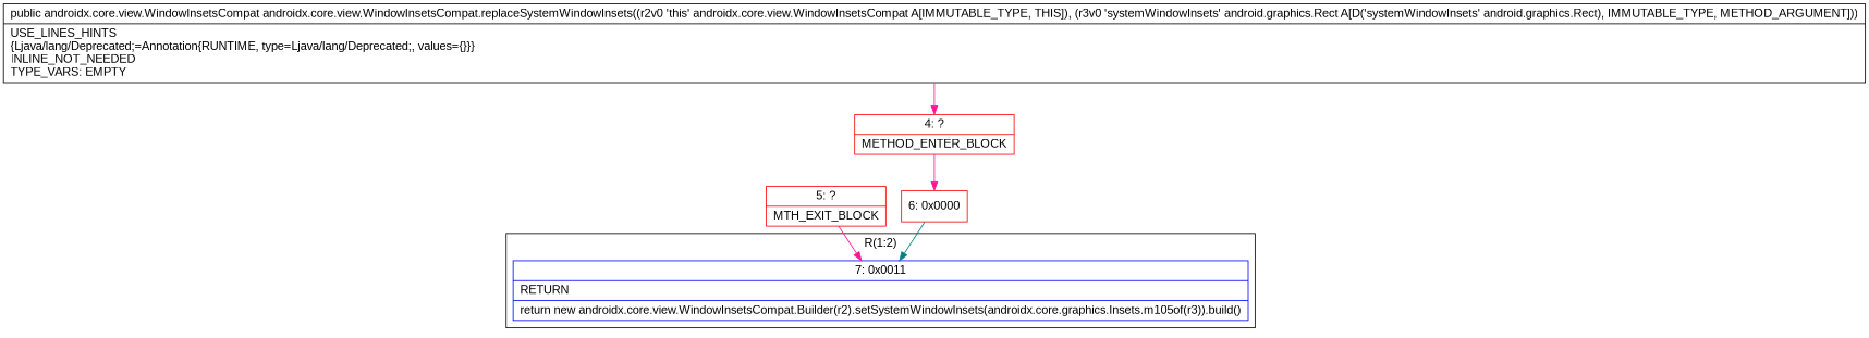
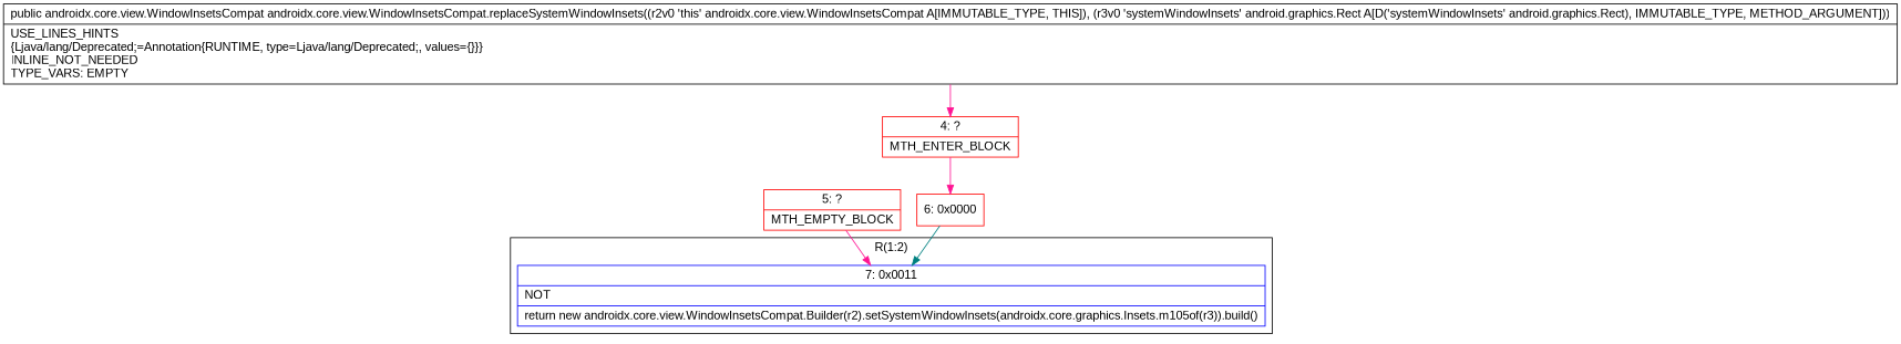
  digraph {
    fontname="Liberation Sans"
    node [color=red fontname="Liberation Sans" shape=record]
    edge [color=deeppink fontname="Liberation Sans"]
-   n1 [color=blue label="{7\:\ 0x0011|RETURN\l|return new androidx.core.view.WindowInsetsCompat.Builder(r2).setSystemWindowInsets(androidx.core.graphics.Insets.m105of(r3)).build()\l}"]
-   n2 [label="{5\:\ ?|MTH_EXIT_BLOCK\l}"]
-   n3 [label="{4\:\ ?|METHOD_ENTER_BLOCK\l}"]
+   n1 [color=blue label="{7\:\ 0x0011|NOT\l|return new androidx.core.view.WindowInsetsCompat.Builder(r2).setSystemWindowInsets(androidx.core.graphics.Insets.m105of(r3)).build()\l}"]
+   n2 [label="{5\:\ ?|MTH_EMPTY_BLOCK\l}"]
+   n3 [label="{4\:\ ?|MTH_ENTER_BLOCK\l}"]
    n4 [label="{6\:\ 0x0000}"]
    n5 [label="{public androidx.core.view.WindowInsetsCompat androidx.core.view.WindowInsetsCompat.replaceSystemWindowInsets((r2v0 'this' androidx.core.view.WindowInsetsCompat A[IMMUTABLE_TYPE, THIS]), (r3v0 'systemWindowInsets' android.graphics.Rect A[D('systemWindowInsets' android.graphics.Rect), IMMUTABLE_TYPE, METHOD_ARGUMENT]))  | USE_LINES_HINTS\l\{Ljava\/lang\/Deprecated;=Annotation\{RUNTIME, type=Ljava\/lang\/Deprecated;, values=\{\}\}\}\lINLINE_NOT_NEEDED\lTYPE_VARS: EMPTY\l}" color=""]
    subgraph cluster_1 {
      label="R(1:2)"
      n1
    }
    n2 -> n1
    n3 -> n4
    n4 -> n1 [color=teal]
    n5 -> n3
  }
